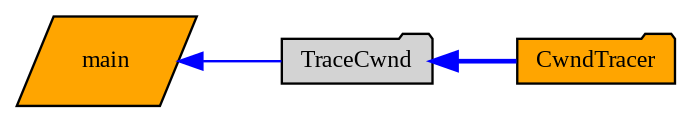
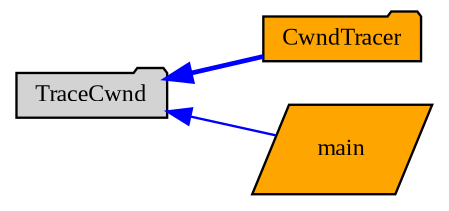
  digraph {
    fontname="Liberation Serif"
    rankdir=LR
    node [color=black fillcolor=orange fontname="Liberation Serif" fontsize=10 shape=folder style=filled]
    edge [color=blue dir=back fontname="Liberation Serif" fontsize=10 labelfontname=Helvetica labelfontsize=10]
    n1 [fontcolor=black height=0.2 label=CwndTracer width=0.4]
    n2 [fillcolor=lightgrey height=0.2 label=TraceCwnd width=0.4]
    n3 [height=0.2 label=main shape=parallelogram width=0.4]
    n2 -> n1 [style=bold]
-   n3 -> n2 [style=solid]
+   n2 -> n3 [style=solid]
  }
